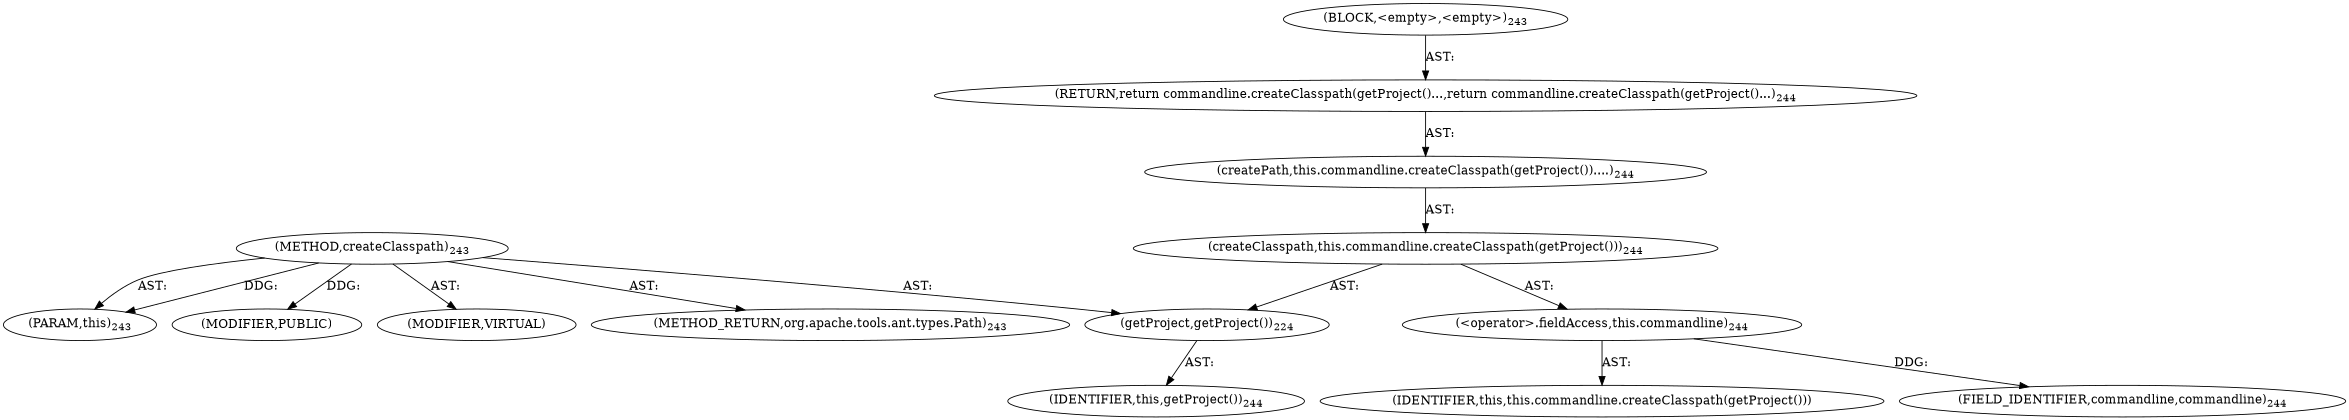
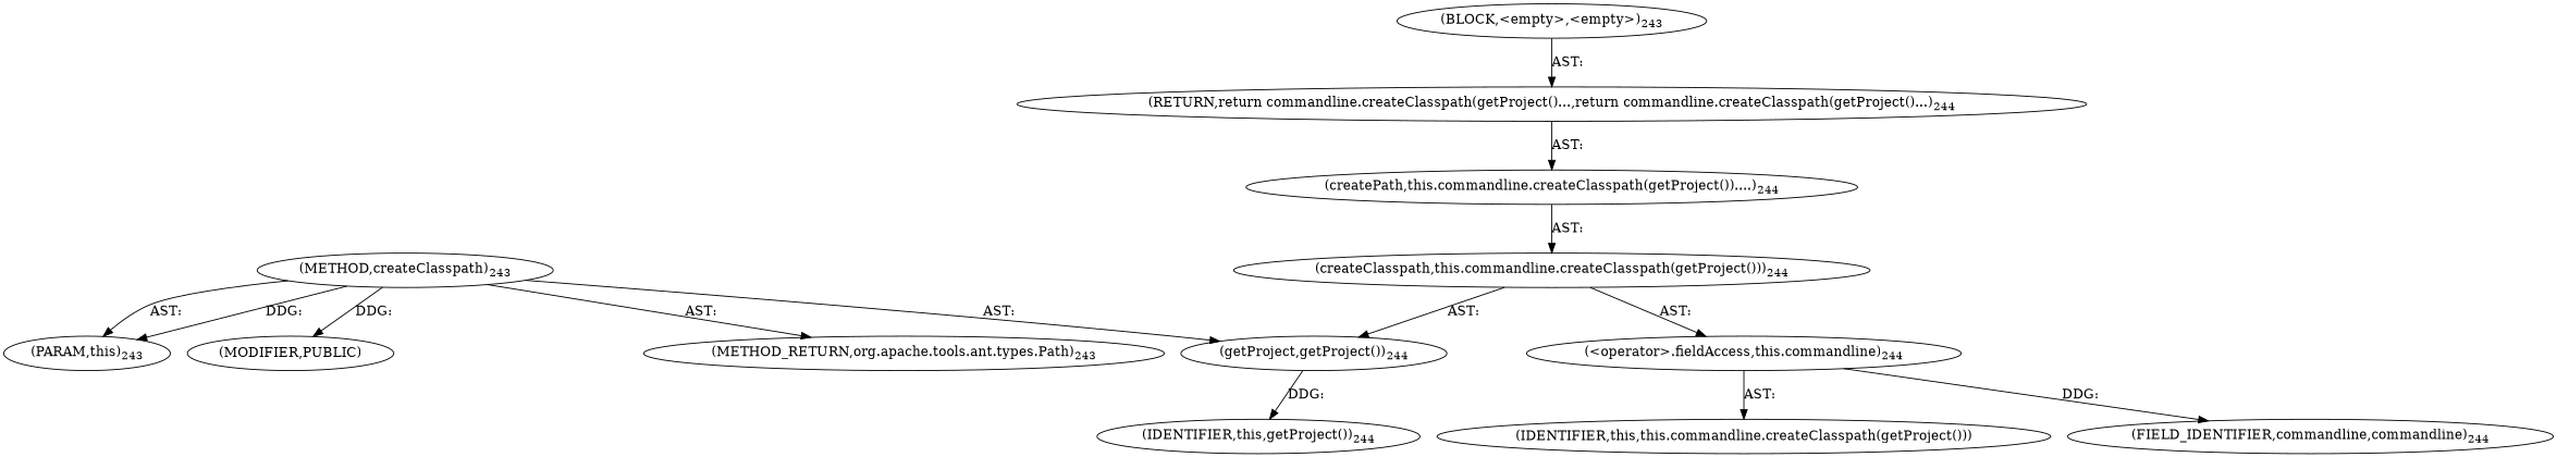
  digraph {
    n1 [label=<(METHOD,createClasspath)<SUB>243</SUB>>]
    n2 [label=<(PARAM,this)<SUB>243</SUB>>]
    n3 [label=<(MODIFIER,PUBLIC)>]
-   n4 [label=<(MODIFIER,VIRTUAL)>]
    n5 [label=<(METHOD_RETURN,org.apache.tools.ant.types.Path)<SUB>243</SUB>>]
-   n6 [label=<(getProject,getProject())<SUB>224</SUB>>]
+   n6 [label=<(getProject,getProject())<SUB>244</SUB>>]
    n7 [label=<(BLOCK,&lt;empty&gt;,&lt;empty&gt;)<SUB>243</SUB>>]
    n8 [label=<(RETURN,return commandline.createClasspath(getProject()...,return commandline.createClasspath(getProject()...)<SUB>244</SUB>>]
    n9 [label=<(createPath,this.commandline.createClasspath(getProject())....)<SUB>244</SUB>>]
    n10 [label=<(createClasspath,this.commandline.createClasspath(getProject()))<SUB>244</SUB>>]
    n11 [label=<(&lt;operator&gt;.fieldAccess,this.commandline)<SUB>244</SUB>>]
    n12 [label=<(IDENTIFIER,this,this.commandline.createClasspath(getProject()))>]
    n13 [label=<(FIELD_IDENTIFIER,commandline,commandline)<SUB>244</SUB>>]
    n14 [label=<(IDENTIFIER,this,getProject())<SUB>244</SUB>>]
    n1 -> n2 [label="AST: "]
    n1 -> n2 [label="DDG: "]
    n1 -> n3 [label="DDG: "]
-   n1 -> n4 [label="AST: "]
    n1 -> n5 [label="AST: "]
    n1 -> n6 [label="AST: "]
-   n6 -> n14 [label="AST: "]
+   n6 -> n14 [label="DDG: "]
    n7 -> n8 [label="AST: "]
    n8 -> n9 [label="AST: "]
    n9 -> n10 [label="AST: "]
    n10 -> n6 [label="AST: "]
    n10 -> n11 [label="AST: "]
    n11 -> n12 [label="AST: "]
    n11 -> n13 [label="DDG: "]
  }
